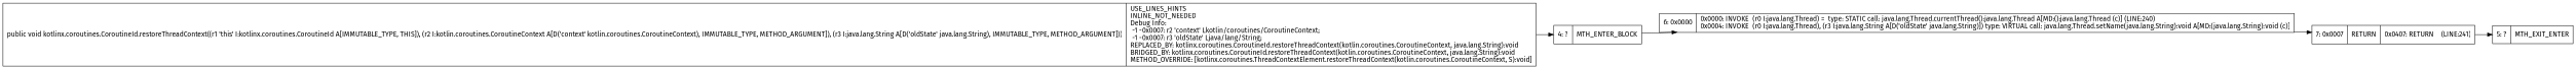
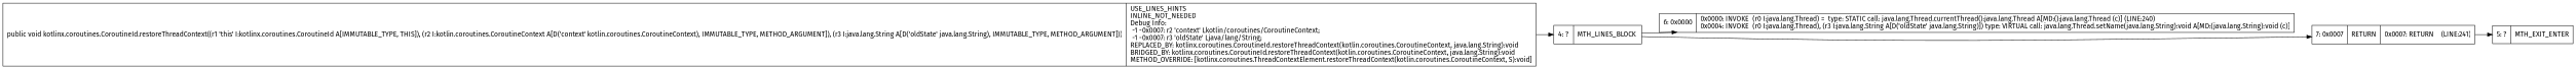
  digraph {
    fontname="Fira Sans"
    rankdir=LR
    node [fontname="Fira Sans" shape=record]
    edge [fontname="Fira Sans"]
-   n1 [label="{4\:\ ?|MTH_ENTER_BLOCK\l}"]
+   n1 [label="{4\:\ ?|MTH_LINES_BLOCK\l}"]
    n2 [label="{6\:\ 0x0000|0x0000: INVOKE  (r0 I:java.lang.Thread) =  type: STATIC call: java.lang.Thread.currentThread():java.lang.Thread A[MD:():java.lang.Thread (c)] (LINE:240)\l0x0004: INVOKE  (r0 I:java.lang.Thread), (r3 I:java.lang.String A[D('oldState' java.lang.String)]) type: VIRTUAL call: java.lang.Thread.setName(java.lang.String):void A[MD:(java.lang.String):void (c)]\l}"]
-   n3 [label="{7\:\ 0x0007|RETURN\l|0x0407: RETURN    (LINE:241)\l}"]
+   n3 [label="{7\:\ 0x0007|RETURN\l|0x0007: RETURN    (LINE:241)\l}"]
    n4 [label="{5\:\ ?|MTH_EXIT_ENTER\l}"]
    n5 [label="{public void kotlinx.coroutines.CoroutineId.restoreThreadContext((r1 'this' I:kotlinx.coroutines.CoroutineId A[IMMUTABLE_TYPE, THIS]), (r2 I:kotlin.coroutines.CoroutineContext A[D('context' kotlin.coroutines.CoroutineContext), IMMUTABLE_TYPE, METHOD_ARGUMENT]), (r3 I:java.lang.String A[D('oldState' java.lang.String), IMMUTABLE_TYPE, METHOD_ARGUMENT]))  | USE_LINES_HINTS\lINLINE_NOT_NEEDED\lDebug Info:\l  \-1 \-0x0007: r2 'context' Lkotlin\/coroutines\/CoroutineContext;\l  \-1 \-0x0007: r3 'oldState' Ljava\/lang\/String;\lREPLACED_BY: kotlinx.coroutines.CoroutineId.restoreThreadContext(kotlin.coroutines.CoroutineContext, java.lang.String):void\lBRIDGED_BY: kotlinx.coroutines.CoroutineId.restoreThreadContext(kotlin.coroutines.CoroutineContext, java.lang.String):void\lMETHOD_OVERRIDE: [kotlinx.coroutines.ThreadContextElement.restoreThreadContext(kotlin.coroutines.CoroutineContext, S):void]\l}"]
    n1 -> n2
-   n2 -> n3
+   n1 -> n3
    n3 -> n4
    n5 -> n1
  }
